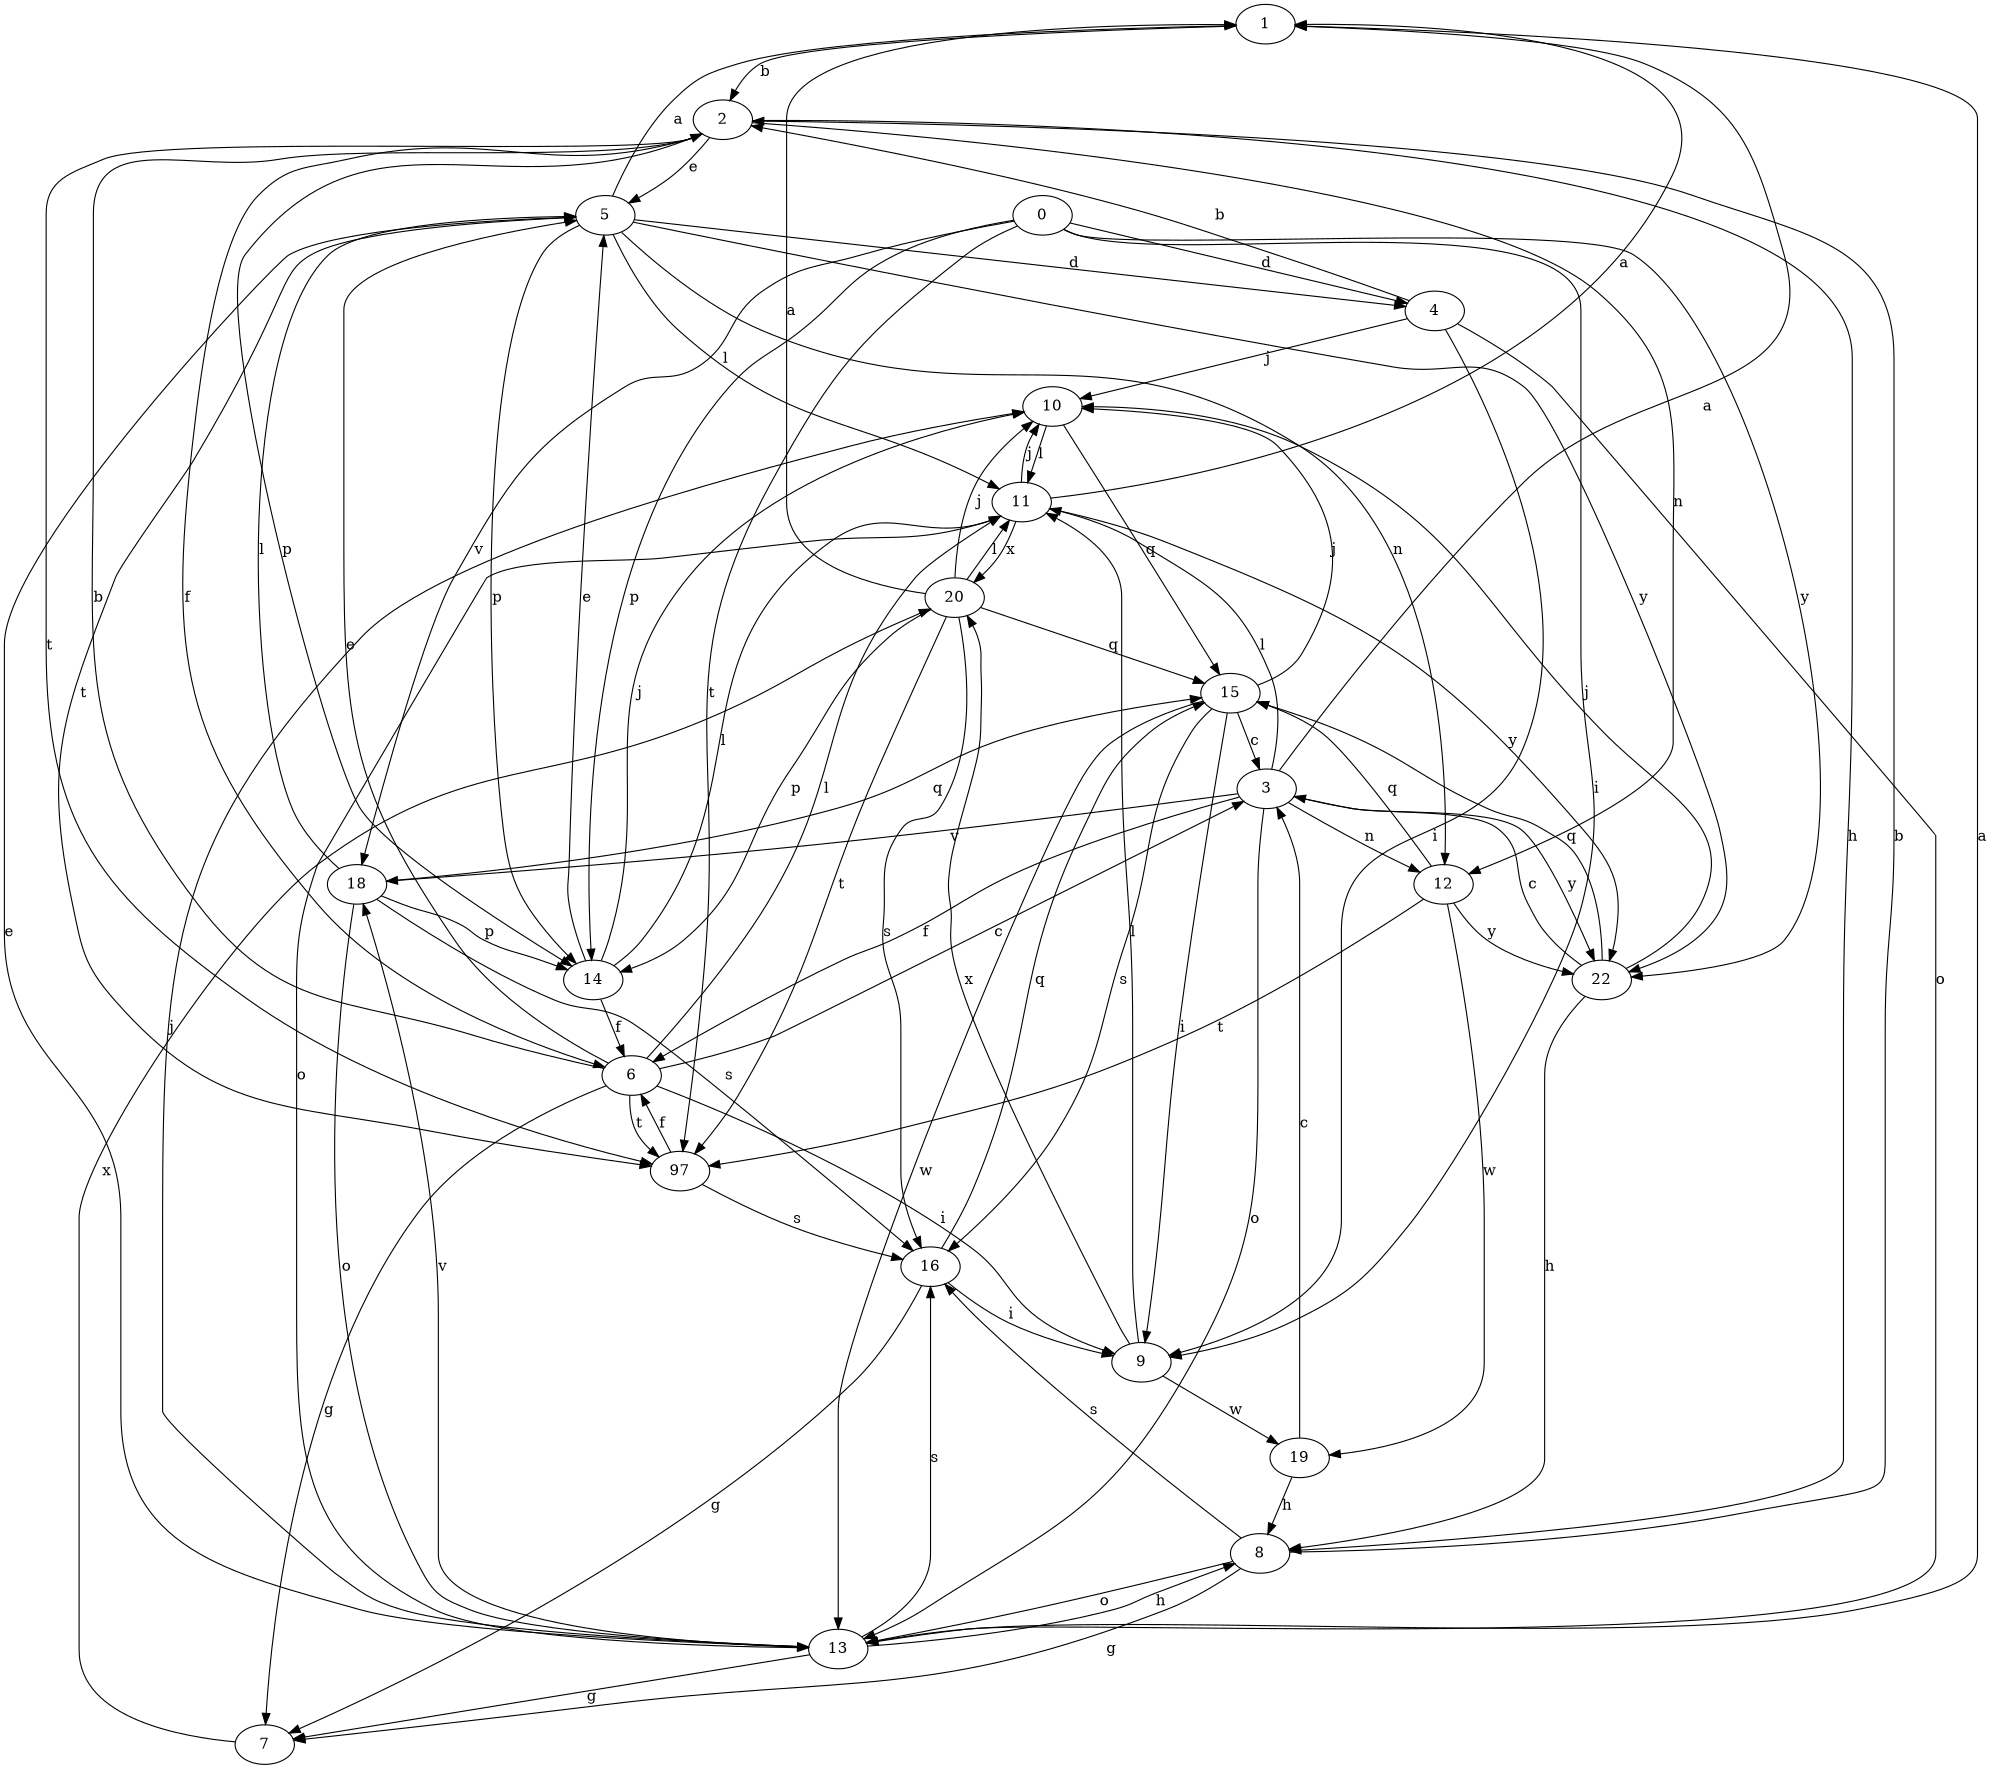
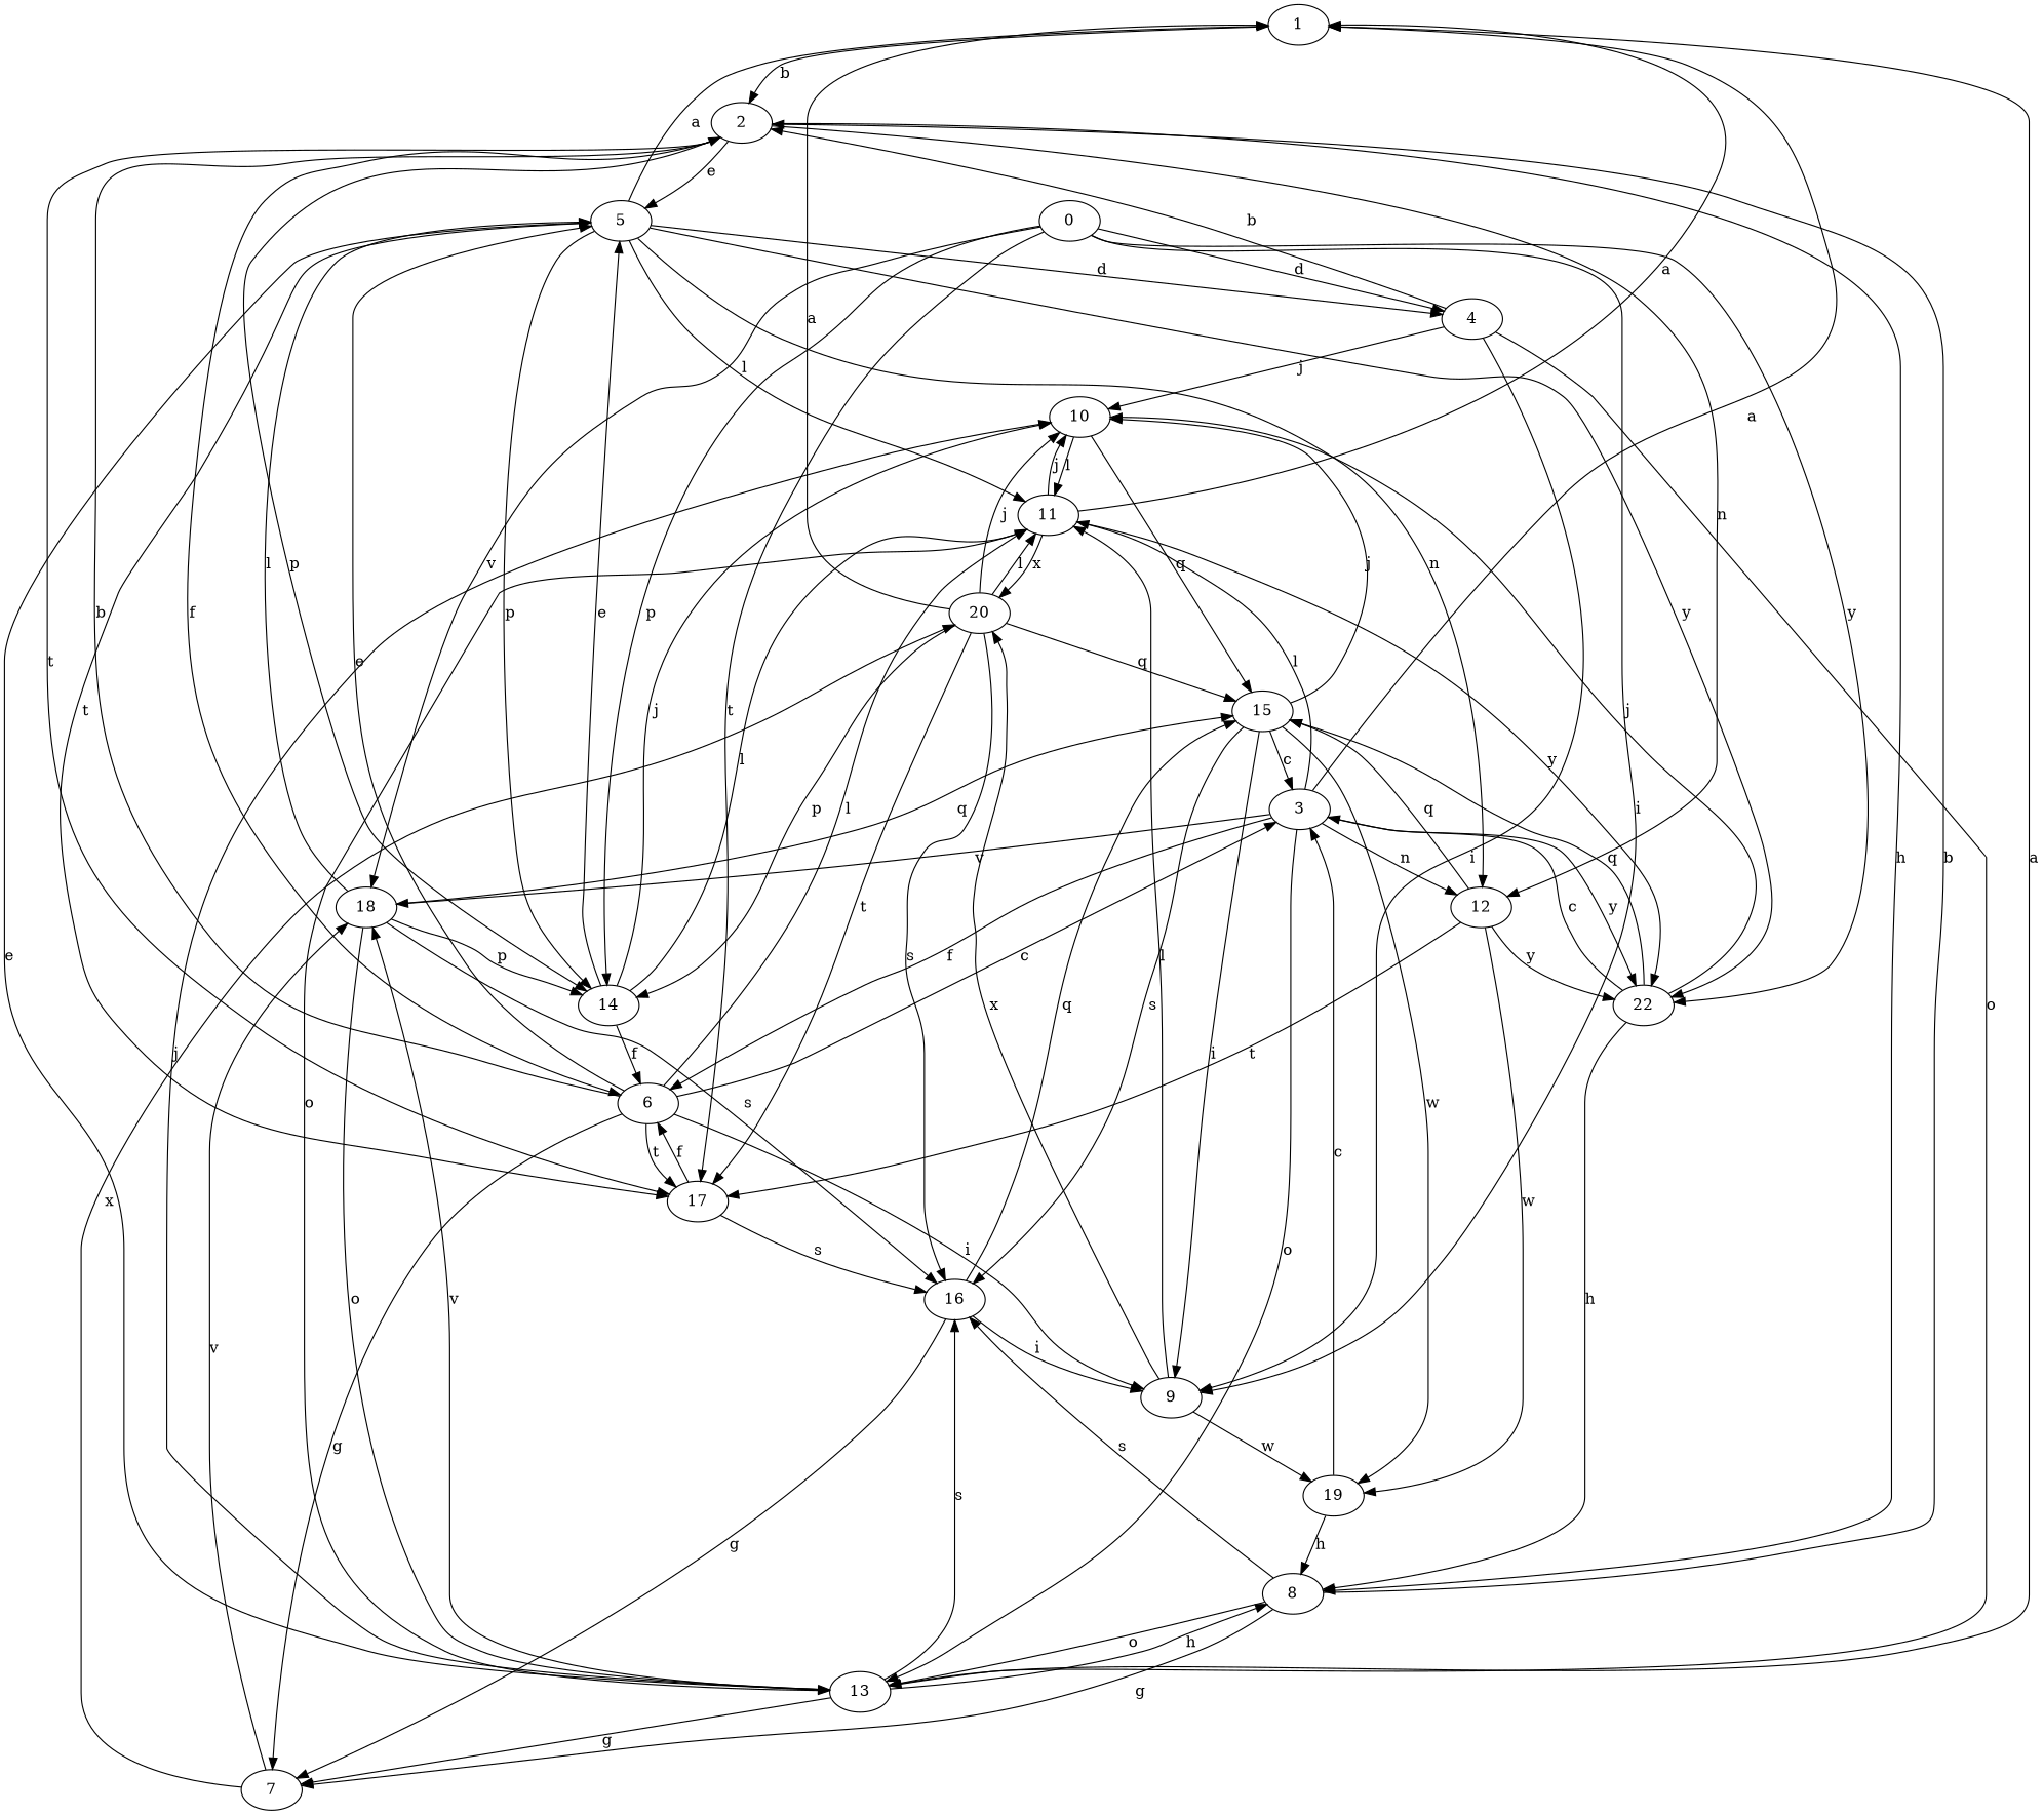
  strict digraph {
    1
    2
    5
    6
    8
    12
    14
-   17 [label=97]
+   17
    11
    22
    4
    3
    9
    7
    13
    16
    19
    15
    10
    18
    20
    0
    1 -> 2 [label=b]
    2 -> 5 [label=e]
    2 -> 6 [label=f]
    2 -> 8 [label=h]
    2 -> 12 [label=n]
    2 -> 14 [label=p]
    2 -> 17 [label=t]
    5 -> 1 [label=a]
    5 -> 12 [label=n]
    5 -> 14 [label=p]
    5 -> 17 [label=t]
    5 -> 11 [label=l]
    5 -> 22 [label=y]
    5 -> 4 [label=d]
    6 -> 2 [label=b]
    6 -> 5 [label=e]
    6 -> 17 [label=t]
    6 -> 11 [label=l]
    6 -> 3 [label=c]
    6 -> 9 [label=i]
    6 -> 7 [label=g]
    8 -> 2 [label=b]
    8 -> 7 [label=g]
    8 -> 13 [label=o]
    8 -> 16 [label=s]
    12 -> 17 [label=t]
    12 -> 22 [label=y]
    12 -> 19 [label=w]
    12 -> 15 [label=q]
    14 -> 5 [label=e]
    14 -> 6 [label=f]
    14 -> 11 [label=l]
    14 -> 10 [label=j]
    17 -> 6 [label=f]
    17 -> 16 [label=s]
    11 -> 1 [label=a]
    11 -> 22 [label=y]
    11 -> 13 [label=o]
    11 -> 10 [label=j]
    11 -> 20 [label=x]
    22 -> 8 [label=h]
    22 -> 3 [label=c]
    22 -> 15 [label=q]
    22 -> 10 [label=j]
    4 -> 2 [label=b]
    4 -> 9 [label=i]
    4 -> 13 [label=o]
    4 -> 10 [label=j]
    3 -> 1 [label=a]
    3 -> 6 [label=f]
    3 -> 12 [label=n]
    3 -> 11 [label=l]
    3 -> 22 [label=y]
    3 -> 13 [label=o]
    3 -> 18 [label=v]
    9 -> 11 [label=l]
    9 -> 19 [label=w]
    9 -> 20 [label=x]
+   7 -> 18 [label=v]
    7 -> 20 [label=x]
    13 -> 1 [label=a]
    13 -> 5 [label=e]
    13 -> 8 [label=h]
    13 -> 7 [label=g]
    13 -> 16 [label=s]
    13 -> 10 [label=j]
    13 -> 18 [label=v]
    16 -> 9 [label=i]
    16 -> 7 [label=g]
    16 -> 15 [label=q]
    19 -> 8 [label=h]
    19 -> 3 [label=c]
    15 -> 3 [label=c]
    15 -> 9 [label=i]
    15 -> 16 [label=s]
-   15 -> 13 [label=w]
+   15 -> 19 [label=w]
    15 -> 10 [label=j]
    10 -> 11 [label=l]
    10 -> 15 [label=q]
    18 -> 5 [label=l]
    18 -> 14 [label=p]
    18 -> 13 [label=o]
    18 -> 16 [label=s]
    18 -> 15 [label=q]
    20 -> 1 [label=a]
    20 -> 14 [label=p]
    20 -> 17 [label=t]
    20 -> 11 [label=l]
    20 -> 16 [label=s]
    20 -> 15 [label=q]
    20 -> 10 [label=j]
    0 -> 14 [label=p]
    0 -> 17 [label=t]
    0 -> 22 [label=y]
    0 -> 4 [label=d]
    0 -> 9 [label=i]
    0 -> 18 [label=v]
  }
